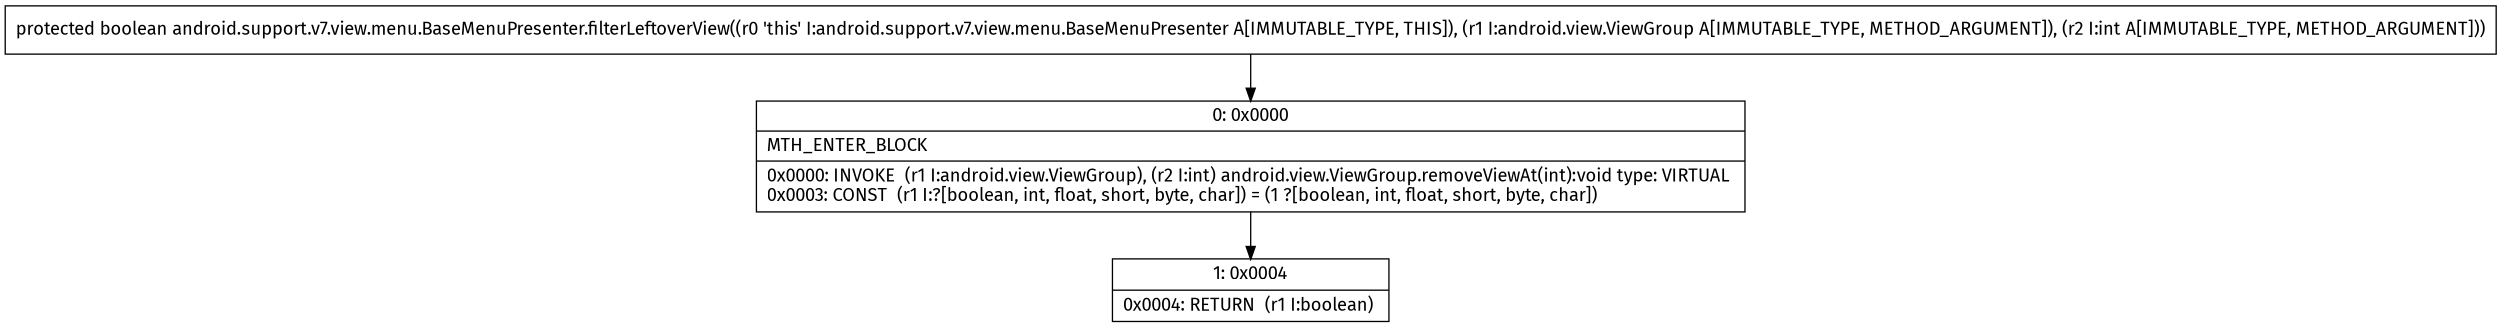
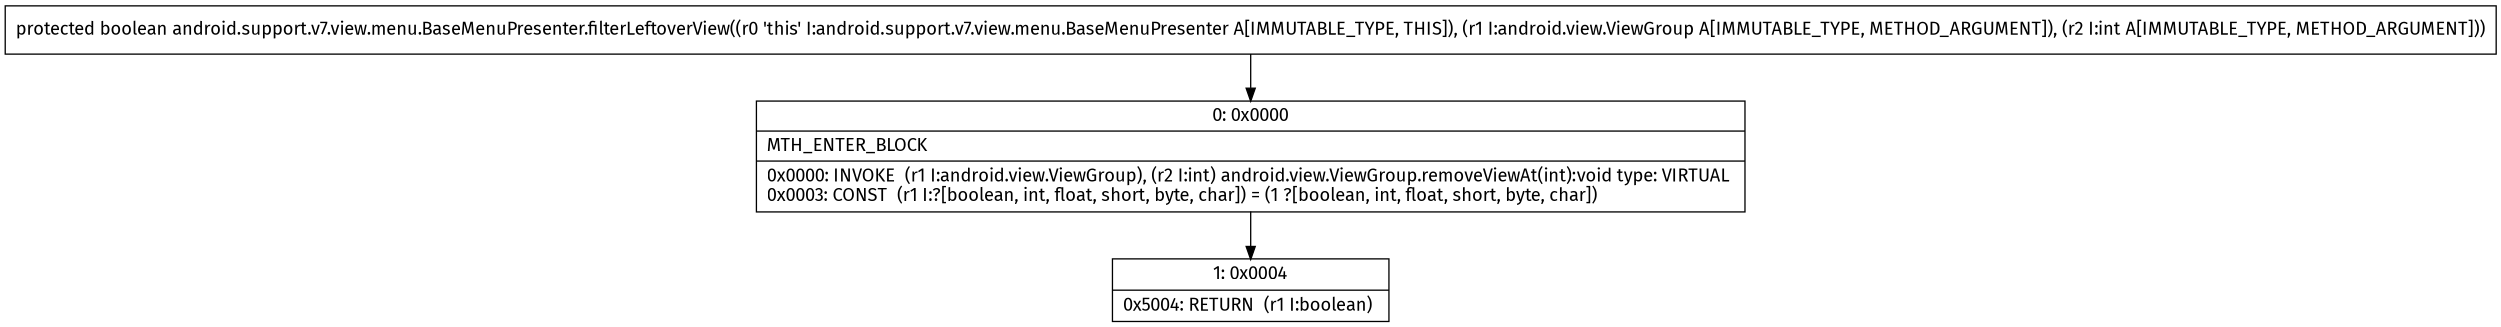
  digraph {
    fontname="Fira Sans"
    node [shape=record fontname="Fira Sans"]
    edge [fontname="Fira Sans"]
    n1 [label="{0\:\ 0x0000|MTH_ENTER_BLOCK\l|0x0000: INVOKE  (r1 I:android.view.ViewGroup), (r2 I:int) android.view.ViewGroup.removeViewAt(int):void type: VIRTUAL \l0x0003: CONST  (r1 I:?[boolean, int, float, short, byte, char]) = (1 ?[boolean, int, float, short, byte, char]) \l}"]
-   n2 [label="{1\:\ 0x0004|0x0004: RETURN  (r1 I:boolean) \l}"]
+   n2 [label="{1\:\ 0x0004|0x5004: RETURN  (r1 I:boolean) \l}"]
    n3 [label="{protected boolean android.support.v7.view.menu.BaseMenuPresenter.filterLeftoverView((r0 'this' I:android.support.v7.view.menu.BaseMenuPresenter A[IMMUTABLE_TYPE, THIS]), (r1 I:android.view.ViewGroup A[IMMUTABLE_TYPE, METHOD_ARGUMENT]), (r2 I:int A[IMMUTABLE_TYPE, METHOD_ARGUMENT])) }"]
    n1 -> n2
    n3 -> n1
  }
